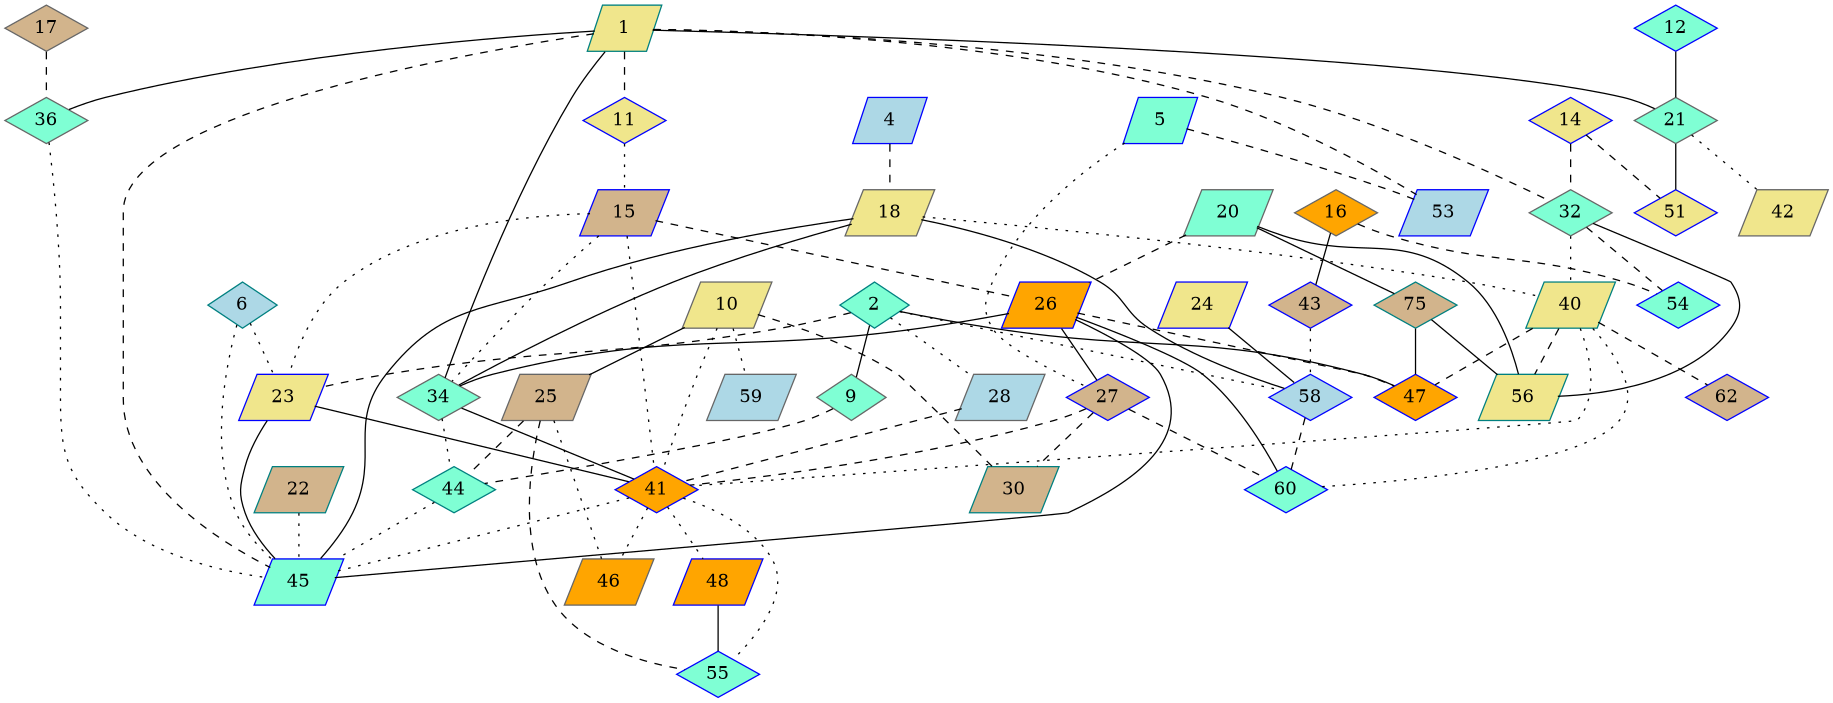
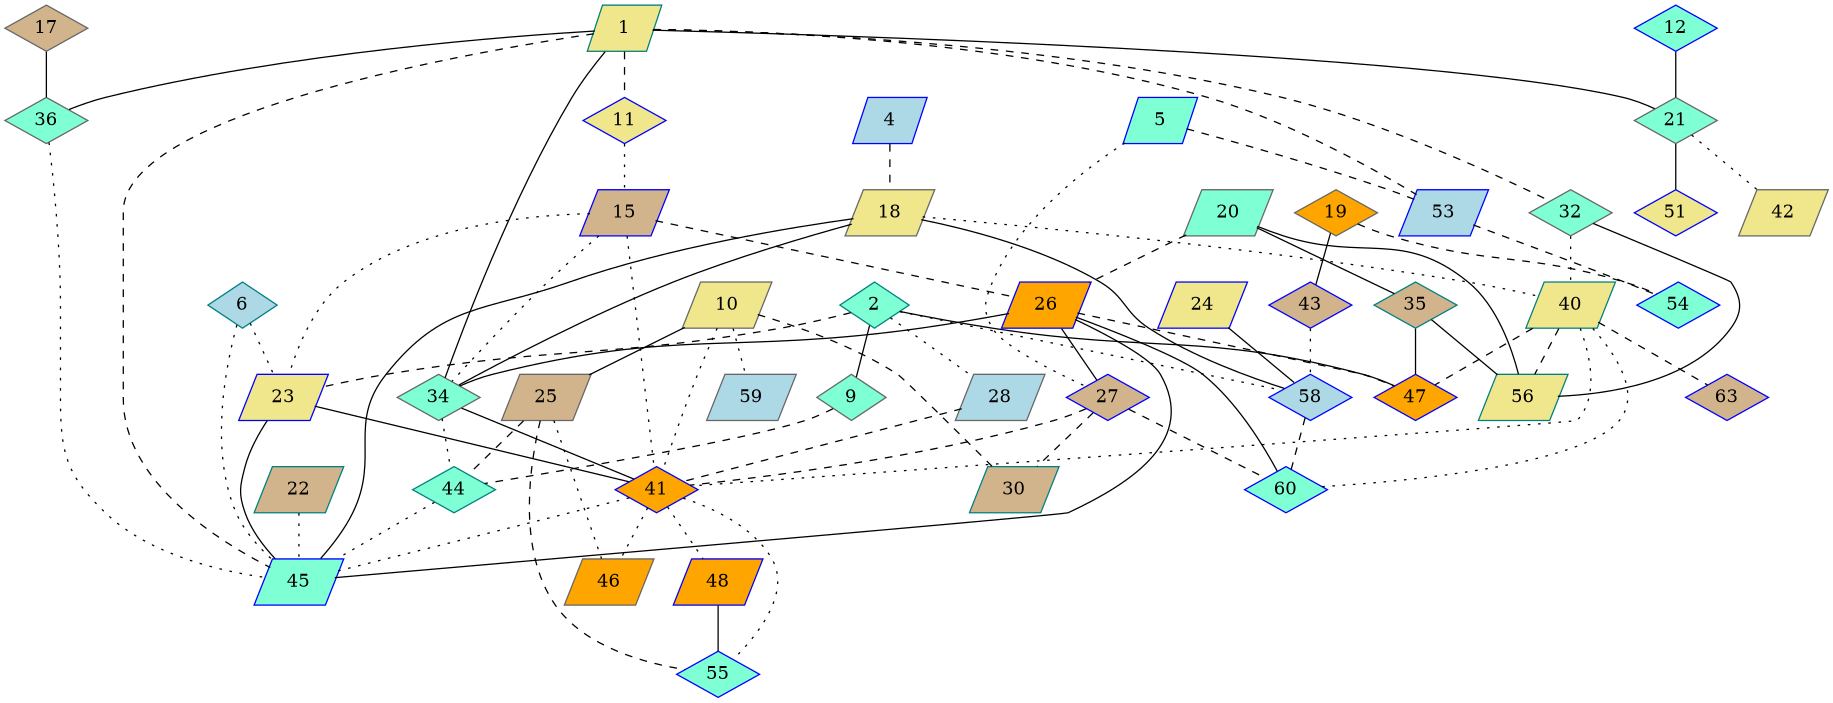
  graph {
    node [color=blue fillcolor=aquamarine shape=diamond style=filled]
    edge [style=dashed weight=1.0]
    1 [color=teal fillcolor=khaki shape=parallelogram]
    11 [fillcolor=khaki]
    21 [color=gray40]
    32 [color=gray40]
    34 [color=gray40]
    36 [color=gray40]
    45 [shape=parallelogram]
    53 [fillcolor=lightblue shape=parallelogram]
    15 [fillcolor=tan shape=parallelogram]
    42 [color=gray40 fillcolor=khaki shape=parallelogram]
    51 [fillcolor=khaki]
    54
    40 [color=teal fillcolor=khaki shape=parallelogram]
    56 [color=teal fillcolor=khaki shape=parallelogram]
    44 [color=teal]
    41 [fillcolor=orange]
    2 [color=teal]
    9 [color=gray40]
    23 [fillcolor=khaki shape=parallelogram]
    28 [color=gray40 fillcolor=lightblue shape=parallelogram]
    47 [fillcolor=orange]
    58 [fillcolor=lightblue]
    60
    4 [fillcolor=lightblue shape=parallelogram]
    18 [color=gray40 fillcolor=khaki shape=parallelogram]
    5 [shape=parallelogram]
    27 [fillcolor=tan]
    30 [color=teal fillcolor=tan shape=parallelogram]
    6 [color=teal fillcolor=lightblue]
    10 [color=gray40 fillcolor=khaki shape=parallelogram]
    25 [color=gray40 fillcolor=tan shape=parallelogram]
    59 [color=gray40 fillcolor=lightblue shape=parallelogram]
    46 [color=gray40 fillcolor=orange shape=parallelogram]
    55
    48 [fillcolor=orange shape=parallelogram]
    26 [fillcolor=orange shape=parallelogram]
    12
-   14 [fillcolor=khaki]
-   16 [color=gray40 fillcolor=orange]
+   16 [color=gray40 fillcolor=orange label=19]
    43 [fillcolor=tan]
    17 [color=gray40 fillcolor=tan]
-   62 [fillcolor=tan]
+   62 [fillcolor=tan label=63]
    20 [color=gray40 shape=parallelogram]
-   35 [color=teal fillcolor=tan label=75]
+   35 [color=teal fillcolor=tan]
    22 [color=teal fillcolor=tan shape=parallelogram]
    24 [fillcolor=khaki shape=parallelogram]
    1 -- 11
    1 -- 21 [style=solid]
    1 -- 32
    1 -- 34 [style=solid]
    1 -- 36 [style=solid]
    1 -- 45
    1 -- 53
    11 -- 15 [style=dotted]
    21 -- 42 [style=dotted]
    21 -- 51 [style=solid]
-   32 -- 54
+   53 -- 54
    32 -- 40 [style=dotted]
    32 -- 56 [style=solid]
    34 -- 44 [style=dotted weight=2.0]
    34 -- 41 [style=solid]
    36 -- 45 [style=dotted]
    15 -- 34 [style=dotted]
    15 -- 41 [style=dotted weight=2.0]
    15 -- 23 [style=dotted]
    15 -- 26 [weight=2.0]
    40 -- 56
    40 -- 41 [style=dotted]
    40 -- 47
    40 -- 60 [style=dotted]
    40 -- 62
    44 -- 45 [style=dotted]
    41 -- 45 [style=dotted]
    41 -- 46 [style=dotted]
    41 -- 55 [style=dotted]
    41 -- 48 [style=dotted]
    2 -- 9 [style=solid]
    2 -- 23 [weight=2.0]
    2 -- 28 [style=dotted]
    2 -- 47 [style=solid]
    2 -- 58 [style=dotted]
    9 -- 44
    23 -- 45 [style=solid]
    23 -- 41 [style=solid weight=2.0]
    28 -- 41
    58 -- 60 [weight=2.0]
    4 -- 18
    18 -- 34 [style=solid]
    18 -- 45 [style=solid]
    18 -- 40 [style=dotted]
    18 -- 58 [style=solid weight=2.0]
    5 -- 53
    5 -- 27 [style=dotted]
    27 -- 41
    27 -- 60 [weight=2.0]
    27 -- 30
    6 -- 45 [style=dotted]
    6 -- 23 [style=dotted weight=2.0]
    10 -- 41 [style=dotted]
    10 -- 30
    10 -- 25 [style=solid]
    10 -- 59 [style=dotted]
    25 -- 44
    25 -- 46 [style=dotted]
    25 -- 55
    48 -- 55 [style=solid]
    26 -- 34 [style=solid weight=3.0]
    26 -- 45 [style=solid]
    26 -- 47
    26 -- 60 [style=solid]
    26 -- 27 [style=solid]
    12 -- 21 [style=solid]
-   14 -- 32
-   14 -- 51
    16 -- 54
    16 -- 43 [style=solid]
    43 -- 58 [style=dotted]
-   17 -- 36
+   17 -- 36 [style=solid]
    20 -- 56 [style=solid]
    20 -- 26
    20 -- 35 [style=solid]
    35 -- 56 [style=solid]
    35 -- 47 [style=solid]
    22 -- 45 [style=dotted]
    24 -- 58 [style=solid]
  }
